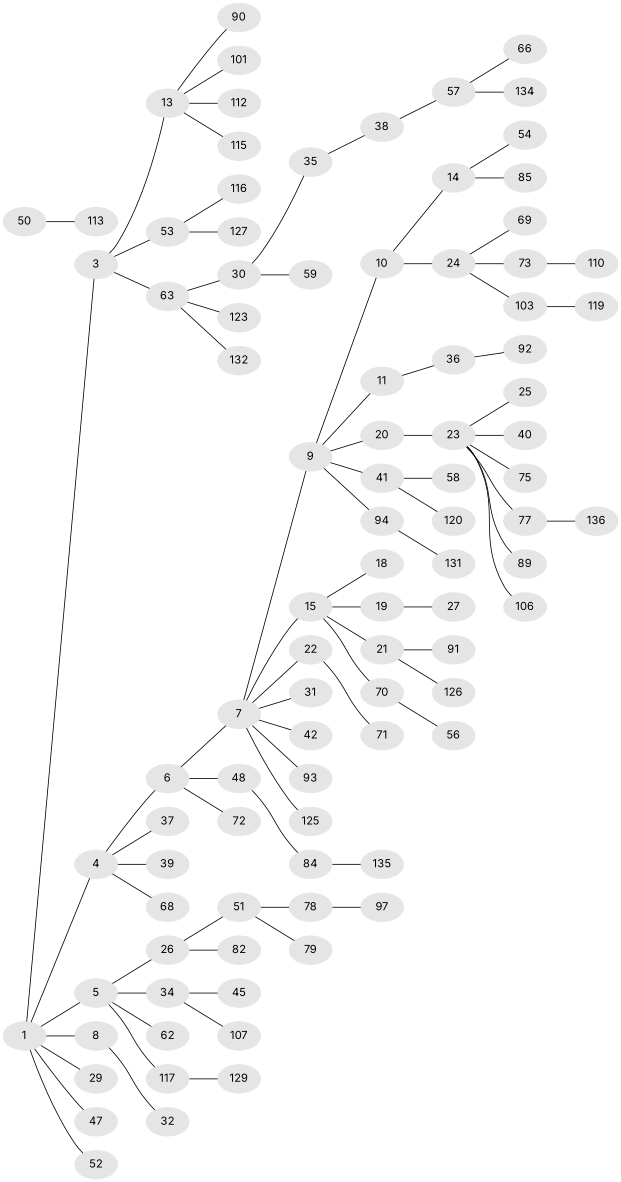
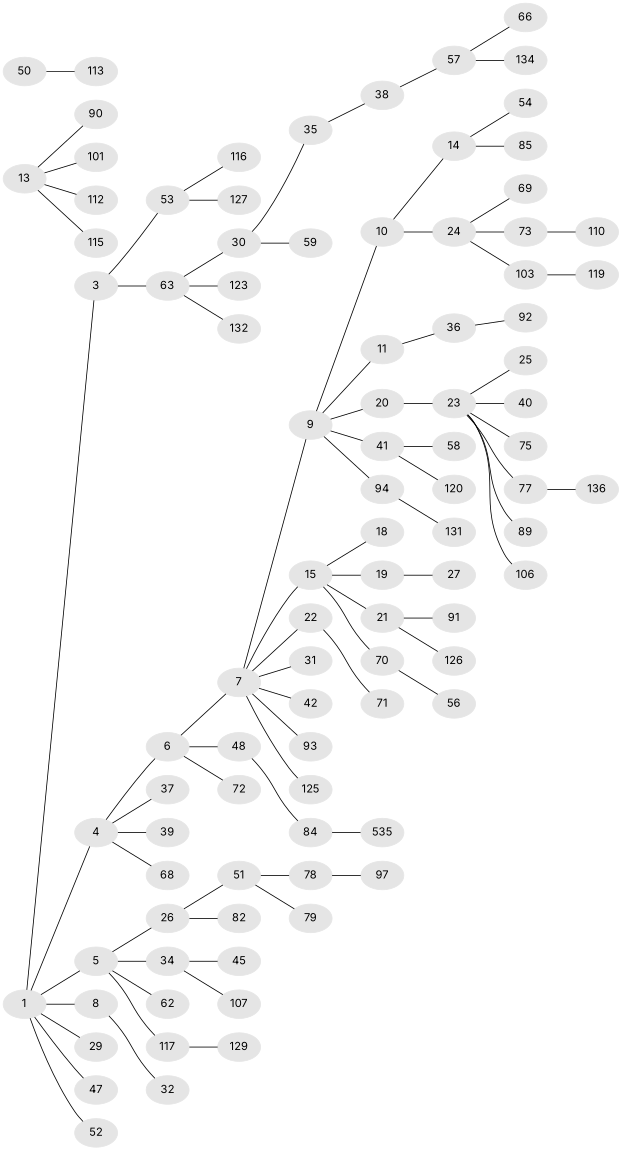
  graph {
    fontname=Inter
    rankdir=LR
    node [color=gray90 fontname=Inter style=filled]
    edge [fontname=Inter]
    1 [super="+2"]
    3 [super="+46"]
    4 [super="+33"]
    5 [super="+12"]
    8
    29 [super="+64"]
    47
    52
    13 [super="+87"]
    53 [super="+80"]
    63 [super="+114"]
    6 [super="+56"]
    37
    39 [super="+105"]
    68
    26 [super="+76"]
    34 [super="+67"]
    62
    117 [super="+118"]
    32 [super="+99"]
    90 [super="+121"]
    101 [super="+108"]
    112
    115
    30 [super="+43"]
    35 [super="+96"]
    59 [super="+100"]
    116
    127 [super="+128"]
    123
    132
    7 [super="+17"]
    48
    72
    51 [super="+65"]
    82
    45
    107
    129
    9
    15
    22
    31 [super="+60"]
    42
    93
    125
    84 [super="+88"]
    10 [super="+16"]
    11 [super="+102"]
    20 [super="+111"]
    41 [super="+44"]
    94 [super="+109"]
    18
    19 [super="+81"]
    21 [super="+28"]
    70
    71 [super="+83"]
    14 [super="+49"]
    24 [super="+61"]
    36
    23 [super="+55"]
    58 [super="+122"]
    120
    131
    54
    85
    69
    73
    103 [super="+133"]
    92
    27
    91
    126
    n74 [label=56]
    25
    40
    75
    77
    89
    106 [super="+124"]
    136
    50 [super="+74"]
    113
    110
    119
    78 [super="+98"]
    79
    38 [super="+95"]
    57 [super="+130"]
    66
    134
-   135
+   135 [label=535]
    97 [super="+104"]
    1 -- 3
    1 -- 4
    1 -- 5
    1 -- 8
    1 -- 29
    1 -- 47
    1 -- 52
-   3 -- 13
    3 -- 53
    3 -- 63
    4 -- 6
    4 -- 37
    4 -- 39
    4 -- 68
    5 -- 26
    5 -- 34
    5 -- 62
    5 -- 117
    8 -- 32
    13 -- 90
    13 -- 101
    13 -- 112
    13 -- 115
    53 -- 116
    53 -- 127
    63 -- 30
    63 -- 123
    63 -- 132
    6 -- 7
    6 -- 48
    6 -- 72
    26 -- 51
    26 -- 82
    34 -- 45
    34 -- 107
    117 -- 129
    30 -- 35
    30 -- 59
    35 -- 38
    7 -- 9
    7 -- 15
    7 -- 22
    7 -- 31
    7 -- 42
    7 -- 93
    7 -- 125
    48 -- 84
    51 -- 78
    51 -- 79
    9 -- 10
    9 -- 11
    9 -- 20
    9 -- 41
    9 -- 94
    15 -- 18
    15 -- 19
    15 -- 21
    15 -- 70
    22 -- 71
    84 -- 135
    10 -- 14
    10 -- 24
    11 -- 36
    20 -- 23
    41 -- 58
    41 -- 120
    94 -- 131
    19 -- 27
    21 -- 91
    21 -- 126
    70 -- n74
    14 -- 54
    14 -- 85
    24 -- 69
    24 -- 73
    24 -- 103
    36 -- 92
    23 -- 25
    23 -- 40
    23 -- 75
    23 -- 77
    23 -- 89
    23 -- 106
    73 -- 110
    103 -- 119
    77 -- 136
    50 -- 113
    78 -- 97
    38 -- 57
    57 -- 66
    57 -- 134
  }
